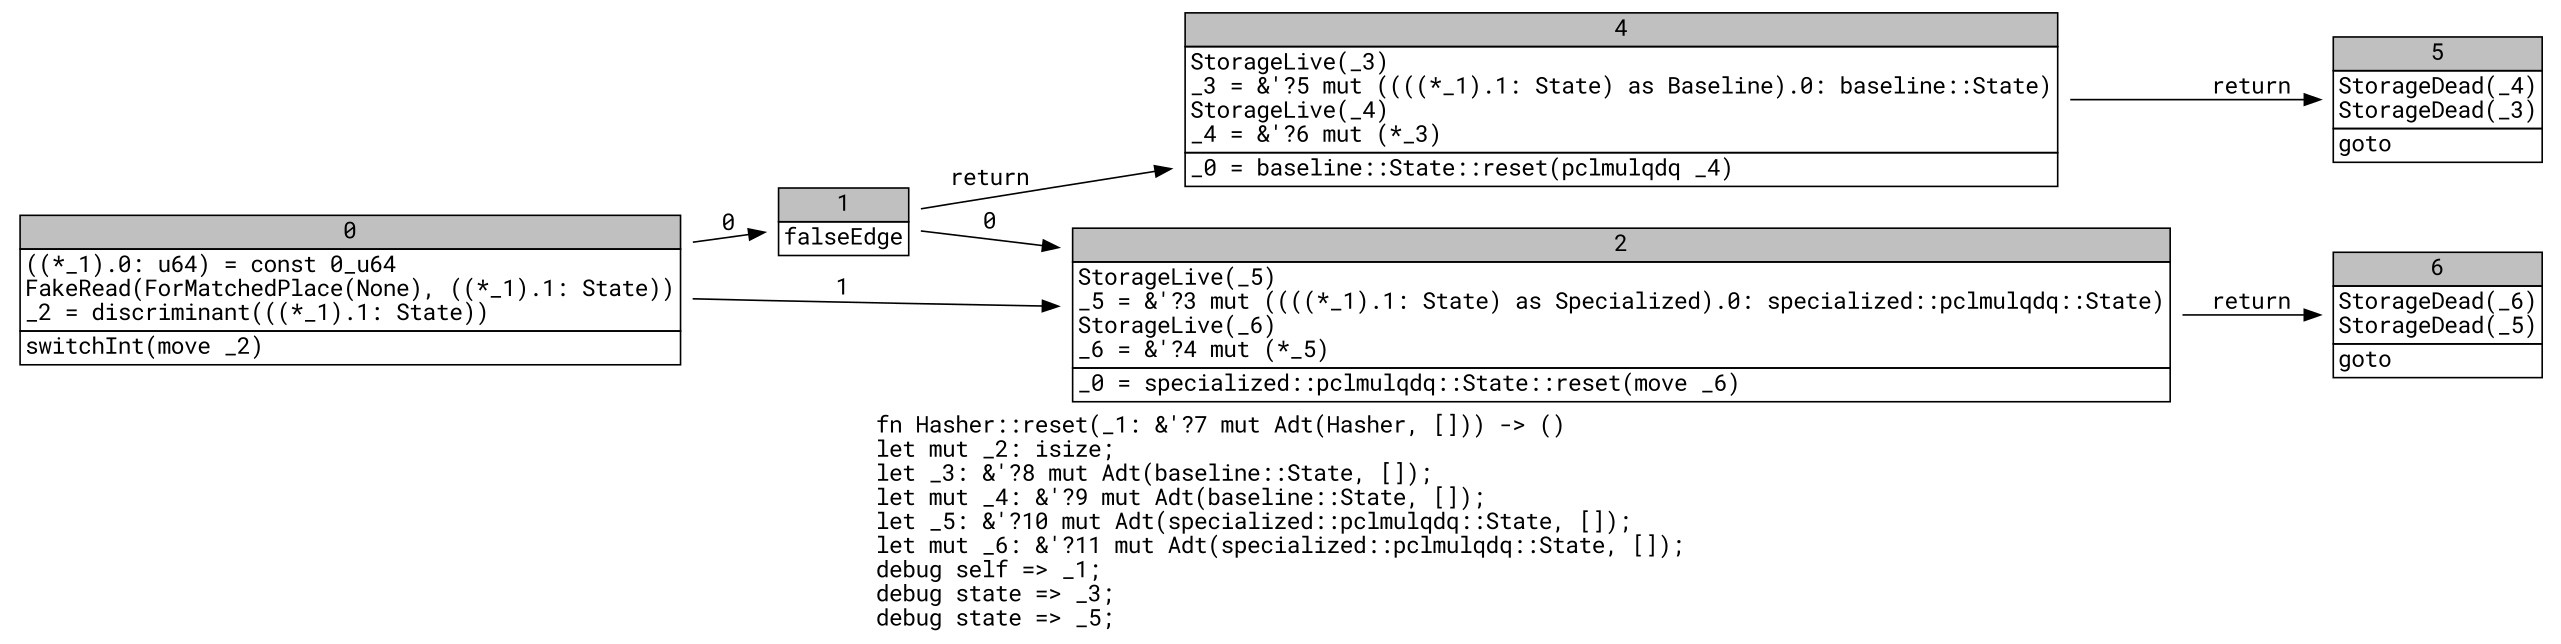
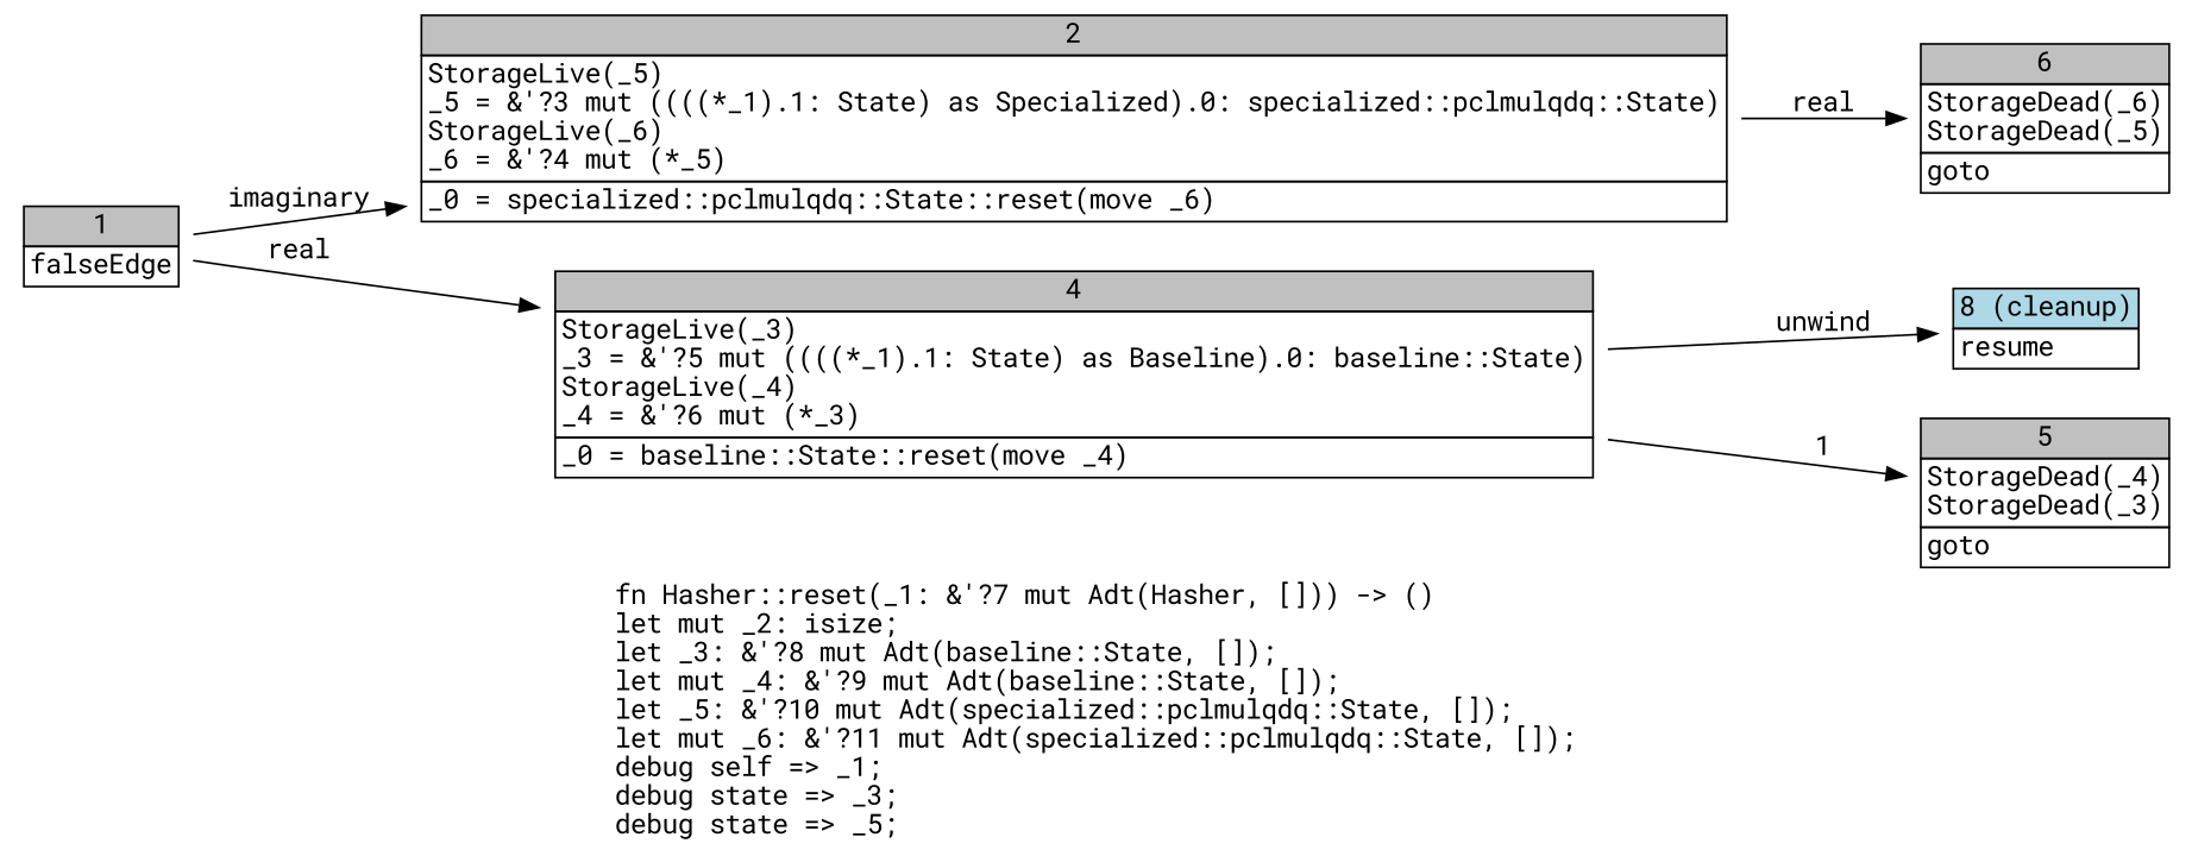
  digraph {
    fontname="Roboto Mono"
    label=<fn Hasher::reset(_1: &amp;'?7 mut Adt(Hasher, [])) -&gt; ()<br align="left"/>let mut _2: isize;<br align="left"/>let _3: &amp;'?8 mut Adt(baseline::State, []);<br align="left"/>let mut _4: &amp;'?9 mut Adt(baseline::State, []);<br align="left"/>let _5: &amp;'?10 mut Adt(specialized::pclmulqdq::State, []);<br align="left"/>let mut _6: &amp;'?11 mut Adt(specialized::pclmulqdq::State, []);<br align="left"/>debug self =&gt; _1;<br align="left"/>debug state =&gt; _3;<br align="left"/>debug state =&gt; _5;<br align="left"/>>
    rankdir=LR
    node [fontname="Roboto Mono" shape=none]
    edge [fontname="Roboto Mono"]
-   n1 [label=<<table border="0" cellborder="1" cellspacing="0"><tr><td bgcolor="gray" align="center" colspan="1">0</td></tr><tr><td align="left" balign="left">((*_1).0: u64) = const 0_u64<br/>FakeRead(ForMatchedPlace(None), ((*_1).1: State))<br/>_2 = discriminant(((*_1).1: State))<br/></td></tr><tr><td align="left">switchInt(move _2)</td></tr></table>>]
    n2 [label=<<table border="0" cellborder="1" cellspacing="0"><tr><td bgcolor="gray" align="center" colspan="1">1</td></tr><tr><td align="left">falseEdge</td></tr></table>>]
    n3 [label=<<table border="0" cellborder="1" cellspacing="0"><tr><td bgcolor="gray" align="center" colspan="1">2</td></tr><tr><td align="left" balign="left">StorageLive(_5)<br/>_5 = &amp;'?3 mut ((((*_1).1: State) as Specialized).0: specialized::pclmulqdq::State)<br/>StorageLive(_6)<br/>_6 = &amp;'?4 mut (*_5)<br/></td></tr><tr><td align="left">_0 = specialized::pclmulqdq::State::reset(move _6)</td></tr></table>>]
-   n4 [label=<<table border="0" cellborder="1" cellspacing="0"><tr><td bgcolor="gray" align="center" colspan="1">4</td></tr><tr><td align="left" balign="left">StorageLive(_3)<br/>_3 = &amp;'?5 mut ((((*_1).1: State) as Baseline).0: baseline::State)<br/>StorageLive(_4)<br/>_4 = &amp;'?6 mut (*_3)<br/></td></tr><tr><td align="left">_0 = baseline::State::reset(pclmulqdq _4)</td></tr></table>>]
+   n4 [label=<<table border="0" cellborder="1" cellspacing="0"><tr><td bgcolor="gray" align="center" colspan="1">4</td></tr><tr><td align="left" balign="left">StorageLive(_3)<br/>_3 = &amp;'?5 mut ((((*_1).1: State) as Baseline).0: baseline::State)<br/>StorageLive(_4)<br/>_4 = &amp;'?6 mut (*_3)<br/></td></tr><tr><td align="left">_0 = baseline::State::reset(move _4)</td></tr></table>>]
    n5 [label=<<table border="0" cellborder="1" cellspacing="0"><tr><td bgcolor="gray" align="center" colspan="1">6</td></tr><tr><td align="left" balign="left">StorageDead(_6)<br/>StorageDead(_5)<br/></td></tr><tr><td align="left">goto</td></tr></table>>]
+   n6 [label=<<table border="0" cellborder="1" cellspacing="0"><tr><td bgcolor="lightblue" align="center" colspan="1">8 (cleanup)</td></tr><tr><td align="left">resume</td></tr></table>>]
    n7 [label=<<table border="0" cellborder="1" cellspacing="0"><tr><td bgcolor="gray" align="center" colspan="1">5</td></tr><tr><td align="left" balign="left">StorageDead(_4)<br/>StorageDead(_3)<br/></td></tr><tr><td align="left">goto</td></tr></table>>]
-   n1 -> n2 [label=0]
-   n1 -> n3 [label=1]
-   n2 -> n3 [label=0]
-   n2 -> n4 [label=return]
-   n3 -> n5 [label=return]
-   n4 -> n7 [label=return]
+   n2 -> n3 [label=imaginary]
+   n2 -> n4 [label=real]
+   n3 -> n5 [label=real]
+   n4 -> n6 [label=unwind]
+   n4 -> n7 [label=1]
  }
